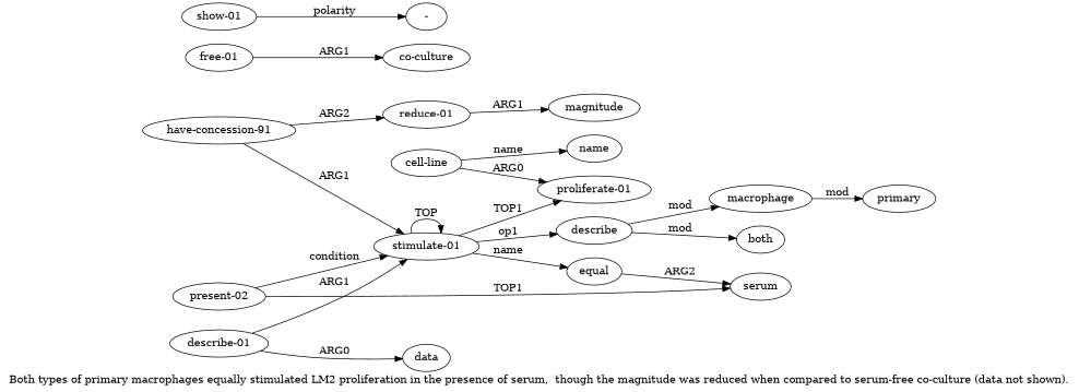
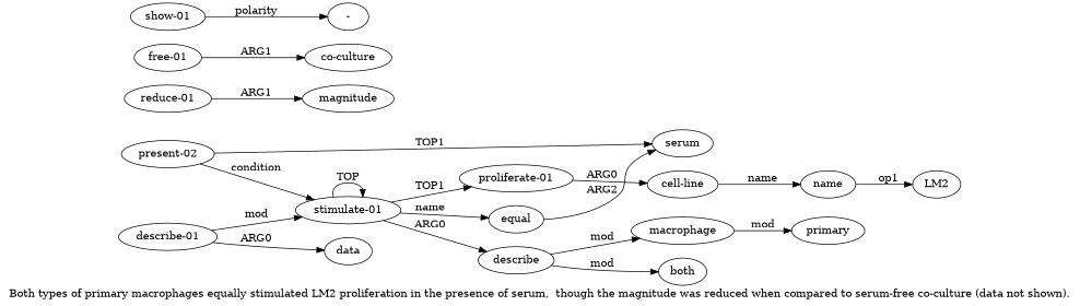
  digraph {
    label="Both types of primary macrophages equally stimulated LM2 proliferation in the presence of serum,  though the magnitude was reduced when compared to serum-free co-culture (data not shown)."
    rankdir=LR
    node [color=black gold_ind=-1 test_ind=-1]
    edge [color=black gold_label=ARG1 test_label=ARG1]
+   n1 [gold_label=LM2 label=LM2 test_label=LM2]
    n2 [gold_ind=15 gold_label="reduce-01" label="reduce-01" test_ind=15 test_label="reduce-01"]
    n3 [gold_ind=16 gold_label=magnitude label=magnitude test_ind=16 test_label=magnitude]
    n4 [gold_ind=18 gold_label="co-culture" label="co-culture" test_ind=18 test_label="co-culture"]
-   n5 [gold_ind=14 gold_label="have-concession-91" label="have-concession-91" test_ind=14 test_label="have-concession-91"]
    n6 [gold_ind=0 gold_label="stimulate-01" label="stimulate-01" test_ind=0 test_label="stimulate-01"]
    n7 [gold_ind=1 gold_label=type label=describe test_ind=1 test_label=type]
    n8 [gold_ind=5 gold_label="proliferate-01" label="proliferate-01" test_ind=5 test_label="proliferate-01"]
    n9 [gold_ind=8 gold_label=equal label=equal test_ind=8 test_label=equal]
    n10 [gold_ind=2 gold_label=macrophage label=macrophage test_ind=2 test_label=macrophage]
    n11 [gold_ind=4 gold_label=both label=both test_ind=4 test_label=both]
    n12 [gold_ind=6 gold_label="cell-line" label="cell-line" test_ind=6 test_label="cell-line"]
    n13 [gold_ind=9 gold_label="present-02" label="present-02" test_ind=9 test_label="present-02"]
    n14 [gold_ind=10 gold_label=serum label=serum test_ind=10 test_label=serum]
    n15 [gold_ind=11 gold_label="describe-01" label="describe-01" test_ind=11 test_label="describe-01"]
    n16 [gold_ind=12 gold_label=data label=data test_ind=12 test_label=data]
    n17 [gold_ind=13 gold_label="show-01" label="show-01" test_ind=13 test_label="show-01"]
    n18 [gold_label="-" label="-" test_label="-"]
    n19 [gold_ind=19 gold_label="free-01" label="free-01" test_ind=19 test_label="free-01"]
    n20 [gold_ind=3 gold_label=primary label=primary test_ind=3 test_label=primary]
    n21 [gold_ind=7 gold_label=name label=name test_ind=7 test_label=name]
    n2 -> n3 [label=ARG1]
-   n5 -> n2 [gold_label=ARG2 label=ARG2 test_label=ARG2]
-   n5 -> n6 [label=ARG1]
    n6 -> n6 [gold_label=TOP label=TOP test_label=TOP]
-   n6 -> n7 [gold_label=ARG0 label=op1 test_label=ARG0]
+   n6 -> n7 [gold_label=ARG0 label=ARG0 test_label=ARG0]
    n6 -> n8 [label=TOP1]
    n6 -> n9 [gold_label=manner label=name test_label=manner]
    n7 -> n10 [gold_label=mod label=mod test_label=mod]
    n7 -> n11 [gold_label=mod label=mod test_label=mod]
-   n12 -> n8 [gold_label=ARG0 label=ARG0 test_label=ARG0]
+   n8 -> n12 [gold_label=ARG0 label=ARG0 test_label=ARG0]
    n9 -> n14 [gold_label=ARG2 label=ARG2 test_label=ARG2]
    n10 -> n20 [gold_label=mod label=mod test_label=mod]
    n12 -> n21 [gold_label=name label=name test_label=name]
    n13 -> n6 [gold_label=condition label=condition test_label=condition]
    n13 -> n14 [label=TOP1]
-   n15 -> n6 [label=ARG1]
+   n15 -> n6 [label=mod]
    n15 -> n16 [gold_label=ARG0 label=ARG0 test_label=ARG0]
    n17 -> n18 [gold_label=polarity label=polarity test_label=polarity]
    n19 -> n4 [label=ARG1]
+   n21 -> n1 [gold_label=op1 label=op1 test_label=op1]
  }
